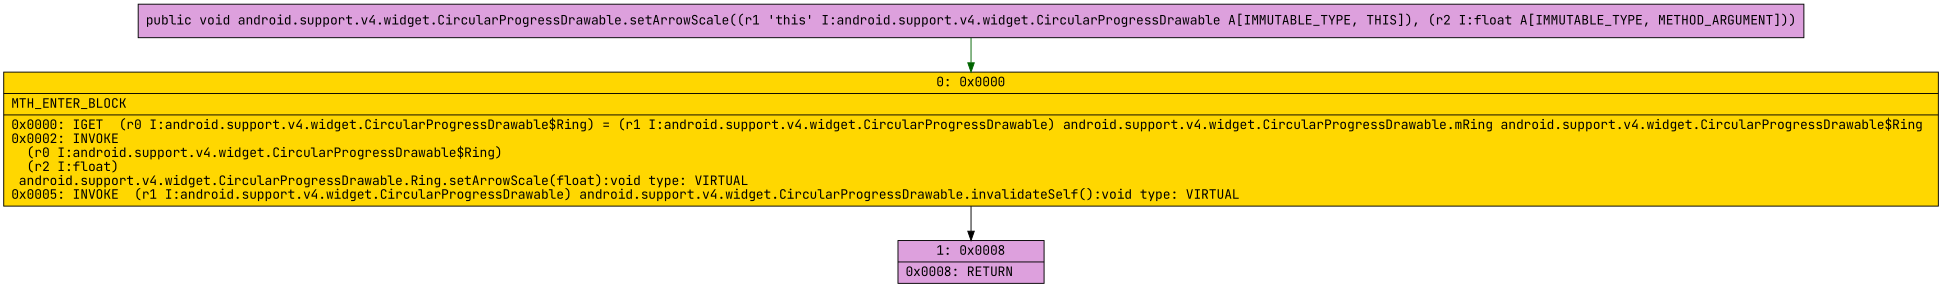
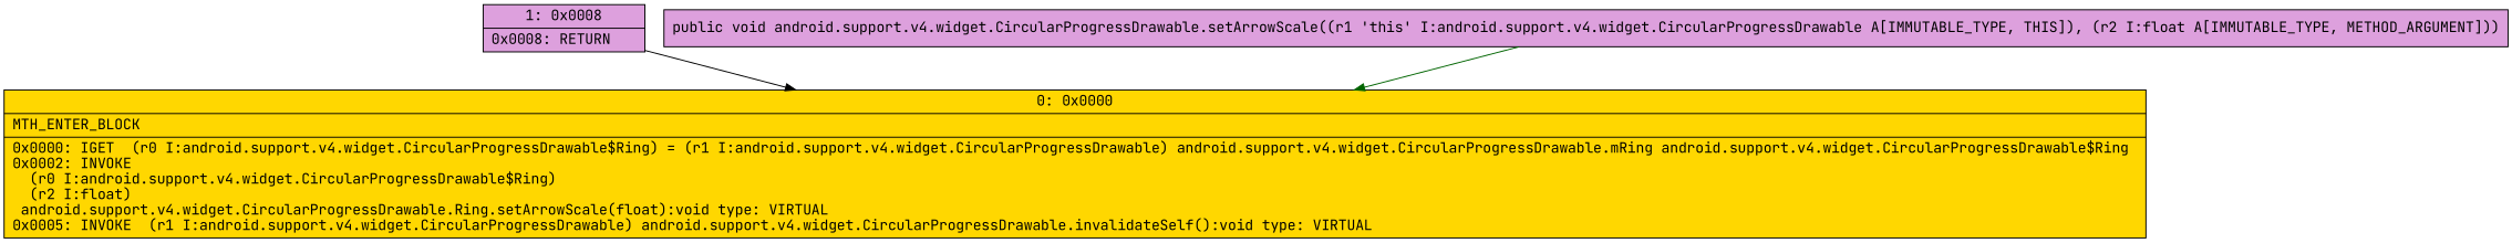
  digraph {
    fontname="JetBrains Mono"
    node [shape=record style=filled fillcolor=plum fontname="JetBrains Mono"]
    edge [fontname="JetBrains Mono"]
    n1 [label="{0\:\ 0x0000|MTH_ENTER_BLOCK\l|0x0000: IGET  (r0 I:android.support.v4.widget.CircularProgressDrawable$Ring) = (r1 I:android.support.v4.widget.CircularProgressDrawable) android.support.v4.widget.CircularProgressDrawable.mRing android.support.v4.widget.CircularProgressDrawable$Ring \l0x0002: INVOKE  \l  (r0 I:android.support.v4.widget.CircularProgressDrawable$Ring)\l  (r2 I:float)\l android.support.v4.widget.CircularProgressDrawable.Ring.setArrowScale(float):void type: VIRTUAL \l0x0005: INVOKE  (r1 I:android.support.v4.widget.CircularProgressDrawable) android.support.v4.widget.CircularProgressDrawable.invalidateSelf():void type: VIRTUAL \l}" fillcolor=gold]
    n2 [label="{1\:\ 0x0008|0x0008: RETURN   \l}"]
    n3 [label="{public void android.support.v4.widget.CircularProgressDrawable.setArrowScale((r1 'this' I:android.support.v4.widget.CircularProgressDrawable A[IMMUTABLE_TYPE, THIS]), (r2 I:float A[IMMUTABLE_TYPE, METHOD_ARGUMENT])) }"]
-   n1 -> n2 [color=black]
+   n2 -> n1 [color=black]
    n3 -> n1 [color=darkgreen]
  }
